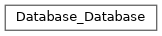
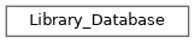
  digraph {
    rankdir=TB
-   n1 [color=grey40 fillcolor=white fontname=Helvetica fontsize=10 height=0.2 label=Database_Database shape=box style=filled width=0.4]
+   n1 [color=grey40 fillcolor=white fontname=Helvetica fontsize=10 height=0.2 label=Library_Database shape=box style=filled width=0.4]
  }
